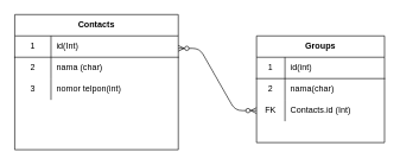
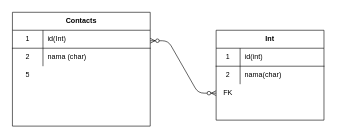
  <mxCell id="0" />
  <mxCell id="1" parent="0" />
  <mxCell id="2" value="Contacts" style="shape=table;html=1;whiteSpace=wrap;startSize=30;container=1;collapsible=0;childLayout=tableLayout;fixedRows=1;rowLines=0;fontStyle=1;align=center;" vertex="1" parent="1"><mxGeometry x="20" y="20" width="230" height="190" as="geometry" /></mxCell>
  <mxCell id="3" value="" style="shape=partialRectangle;html=1;whiteSpace=wrap;collapsible=0;dropTarget=0;pointerEvents=0;fillColor=none;top=0;left=0;bottom=1;right=0;points=[[0,0.5],[1,0.5]];portConstraint=eastwest;" vertex="1" parent="2"><mxGeometry y="30" width="230" height="30" as="geometry" /></mxCell>
  <mxCell id="4" value="1" style="shape=partialRectangle;html=1;whiteSpace=wrap;connectable=0;fillColor=none;top=0;left=0;bottom=0;right=0;overflow=hidden;" vertex="1" parent="3"><mxGeometry width="51" height="30" as="geometry" /></mxCell>
  <mxCell id="5" value="&lt;div&gt;id(Int)&lt;/div&gt;" style="shape=partialRectangle;html=1;whiteSpace=wrap;connectable=0;fillColor=none;top=0;left=0;bottom=0;right=0;align=left;spacingLeft=6;overflow=hidden;" vertex="1" parent="3"><mxGeometry x="51" width="179" height="30" as="geometry" /></mxCell>
  <mxCell id="6" value="" style="shape=partialRectangle;html=1;whiteSpace=wrap;collapsible=0;dropTarget=0;pointerEvents=0;fillColor=none;top=0;left=0;bottom=0;right=0;points=[[0,0.5],[1,0.5]];portConstraint=eastwest;" vertex="1" parent="2"><mxGeometry y="60" width="230" height="30" as="geometry" /></mxCell>
  <mxCell id="7" value="2" style="shape=partialRectangle;html=1;whiteSpace=wrap;connectable=0;fillColor=none;top=0;left=0;bottom=0;right=0;overflow=hidden;" vertex="1" parent="6"><mxGeometry width="51" height="30" as="geometry" /></mxCell>
  <mxCell id="8" value="&lt;div&gt;nama (char)&lt;/div&gt;" style="shape=partialRectangle;html=1;whiteSpace=wrap;connectable=0;fillColor=none;top=0;left=0;bottom=0;right=0;align=left;spacingLeft=6;overflow=hidden;" vertex="1" parent="6"><mxGeometry x="51" width="179" height="30" as="geometry" /></mxCell>
  <mxCell id="9" value="" style="shape=partialRectangle;html=1;whiteSpace=wrap;collapsible=0;dropTarget=0;pointerEvents=0;fillColor=none;top=0;left=0;bottom=0;right=0;points=[[0,0.5],[1,0.5]];portConstraint=eastwest;" vertex="1" parent="2"><mxGeometry y="90" width="230" height="30" as="geometry" /></mxCell>
- <mxCell id="10" value="3" style="shape=partialRectangle;html=1;whiteSpace=wrap;connectable=0;fillColor=none;top=0;left=0;bottom=0;right=0;overflow=hidden;" vertex="1" parent="9"><mxGeometry width="51" height="30" as="geometry" /></mxCell>
- <mxCell id="11" value="nomor telpon(int)" style="shape=partialRectangle;html=1;whiteSpace=wrap;connectable=0;fillColor=none;top=0;left=0;bottom=0;right=0;align=left;spacingLeft=6;overflow=hidden;" vertex="1" parent="9"><mxGeometry x="51" width="179" height="30" as="geometry" /></mxCell>
- <mxCell id="12" value="Groups" style="shape=table;html=1;whiteSpace=wrap;startSize=30;container=1;collapsible=0;childLayout=tableLayout;fixedRows=1;rowLines=0;fontStyle=1;align=center;" vertex="1" parent="1"><mxGeometry x="360" y="50" width="180" height="150" as="geometry" /></mxCell>
+ <mxCell id="10" value="5" style="shape=partialRectangle;html=1;whiteSpace=wrap;connectable=0;fillColor=none;top=0;left=0;bottom=0;right=0;overflow=hidden;" vertex="1" parent="9"><mxGeometry width="51" height="30" as="geometry" /></mxCell>
+ <mxCell id="12" value="Int" style="shape=table;html=1;whiteSpace=wrap;startSize=30;container=1;collapsible=0;childLayout=tableLayout;fixedRows=1;rowLines=0;fontStyle=1;align=center;" vertex="1" parent="1"><mxGeometry x="360" y="50" width="180" height="150" as="geometry" /></mxCell>
  <mxCell id="13" value="" style="shape=partialRectangle;html=1;whiteSpace=wrap;collapsible=0;dropTarget=0;pointerEvents=0;fillColor=none;top=0;left=0;bottom=1;right=0;points=[[0,0.5],[1,0.5]];portConstraint=eastwest;" vertex="1" parent="12"><mxGeometry y="30" width="180" height="30" as="geometry" /></mxCell>
  <mxCell id="14" value="1" style="shape=partialRectangle;html=1;whiteSpace=wrap;connectable=0;fillColor=none;top=0;left=0;bottom=0;right=0;overflow=hidden;" vertex="1" parent="13"><mxGeometry width="40" height="30" as="geometry" /></mxCell>
  <mxCell id="15" value="&lt;div&gt;id(int)&lt;/div&gt;" style="shape=partialRectangle;html=1;whiteSpace=wrap;connectable=0;fillColor=none;top=0;left=0;bottom=0;right=0;align=left;spacingLeft=6;overflow=hidden;" vertex="1" parent="13"><mxGeometry x="40" width="140" height="30" as="geometry" /></mxCell>
  <mxCell id="16" value="" style="shape=partialRectangle;html=1;whiteSpace=wrap;collapsible=0;dropTarget=0;pointerEvents=0;fillColor=none;top=0;left=0;bottom=0;right=0;points=[[0,0.5],[1,0.5]];portConstraint=eastwest;" vertex="1" parent="12"><mxGeometry y="60" width="180" height="30" as="geometry" /></mxCell>
  <mxCell id="17" value="2" style="shape=partialRectangle;html=1;whiteSpace=wrap;connectable=0;fillColor=none;top=0;left=0;bottom=0;right=0;overflow=hidden;" vertex="1" parent="16"><mxGeometry width="40" height="30" as="geometry" /></mxCell>
  <mxCell id="18" value="nama(char)" style="shape=partialRectangle;html=1;whiteSpace=wrap;connectable=0;fillColor=none;top=0;left=0;bottom=0;right=0;align=left;spacingLeft=6;overflow=hidden;" vertex="1" parent="16"><mxGeometry x="40" width="140" height="30" as="geometry" /></mxCell>
  <mxCell id="19" value="" style="shape=partialRectangle;html=1;whiteSpace=wrap;collapsible=0;dropTarget=0;pointerEvents=0;fillColor=none;top=0;left=0;bottom=0;right=0;points=[[0,0.5],[1,0.5]];portConstraint=eastwest;" vertex="1" parent="12"><mxGeometry y="90" width="180" height="30" as="geometry" /></mxCell>
  <mxCell id="20" value="&lt;div&gt;FK&lt;/div&gt;" style="shape=partialRectangle;html=1;whiteSpace=wrap;connectable=0;fillColor=none;top=0;left=0;bottom=0;right=0;overflow=hidden;" vertex="1" parent="19"><mxGeometry width="40" height="30" as="geometry" /></mxCell>
- <mxCell id="21" value="&lt;div&gt;Contacts.id (Int)&lt;br&gt;&lt;/div&gt;" style="shape=partialRectangle;html=1;whiteSpace=wrap;connectable=0;fillColor=none;top=0;left=0;bottom=0;right=0;align=left;spacingLeft=6;overflow=hidden;" vertex="1" parent="19"><mxGeometry x="40" width="140" height="30" as="geometry" /></mxCell>
  <mxCell id="22" value="" style="edgeStyle=entityRelationEdgeStyle;fontSize=12;html=1;endArrow=ERzeroToMany;endFill=1;entryX=0;entryY=0.5;entryDx=0;entryDy=0;startArrow=ERzeroToMany;startFill=1;exitX=1;exitY=0.25;exitDx=0;exitDy=0;" edge="1" parent="1" source="2" target="19"><mxGeometry width="100" height="100" relative="1" as="geometry"><mxPoint x="250" y="150" as="sourcePoint" /><mxPoint x="350" y="30" as="targetPoint" /></mxGeometry></mxCell>
